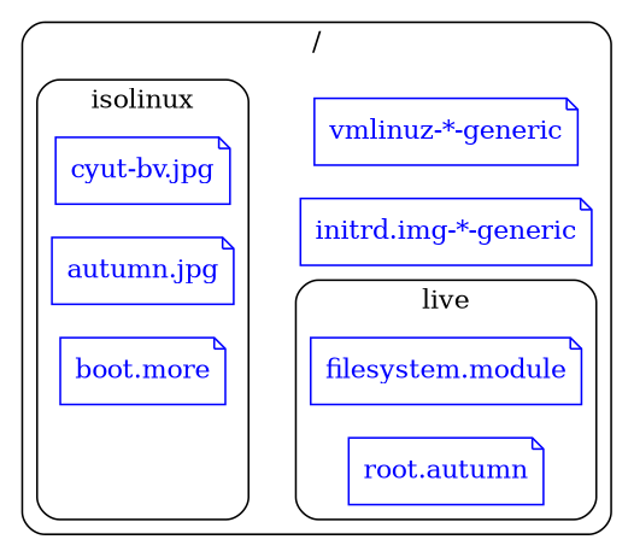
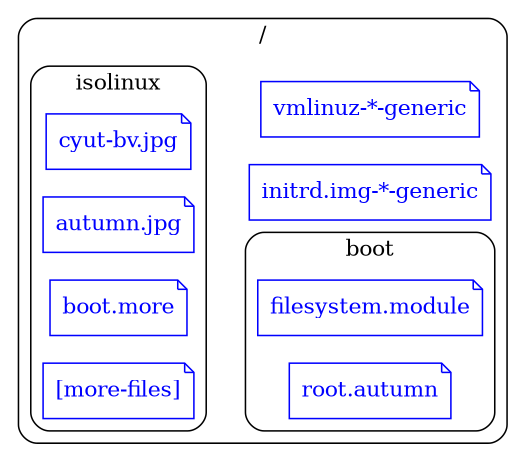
  digraph {
    rankdir=LR
    shape=folder
    style=rounded
    node [color=blue fontcolor=blue shape=note]
    edge [style=invis]
    n1 [label="cyut-bv.jpg"]
    n2 [label="autumn.jpg"]
    n3 [label="boot.more"]
+   n4 [label="[more-files]"]
    n5 [label="filesystem.module"]
    n6 [label="root.autumn"]
    n7 [label="initrd.img-*-generic"]
    n8 [label="vmlinuz-*-generic"]
    subgraph cluster_1 {
      label="/"
      n7
      n8
      subgraph cluster_2 {
        label=isolinux
        n1
        n2
        n3
+       n4
      }
      subgraph cluster_3 {
-       label=live
+       label=boot
        n5
        n6
      }
    }
    n2 -> n6
    n2 -> n7
    n2 -> n8
  }
